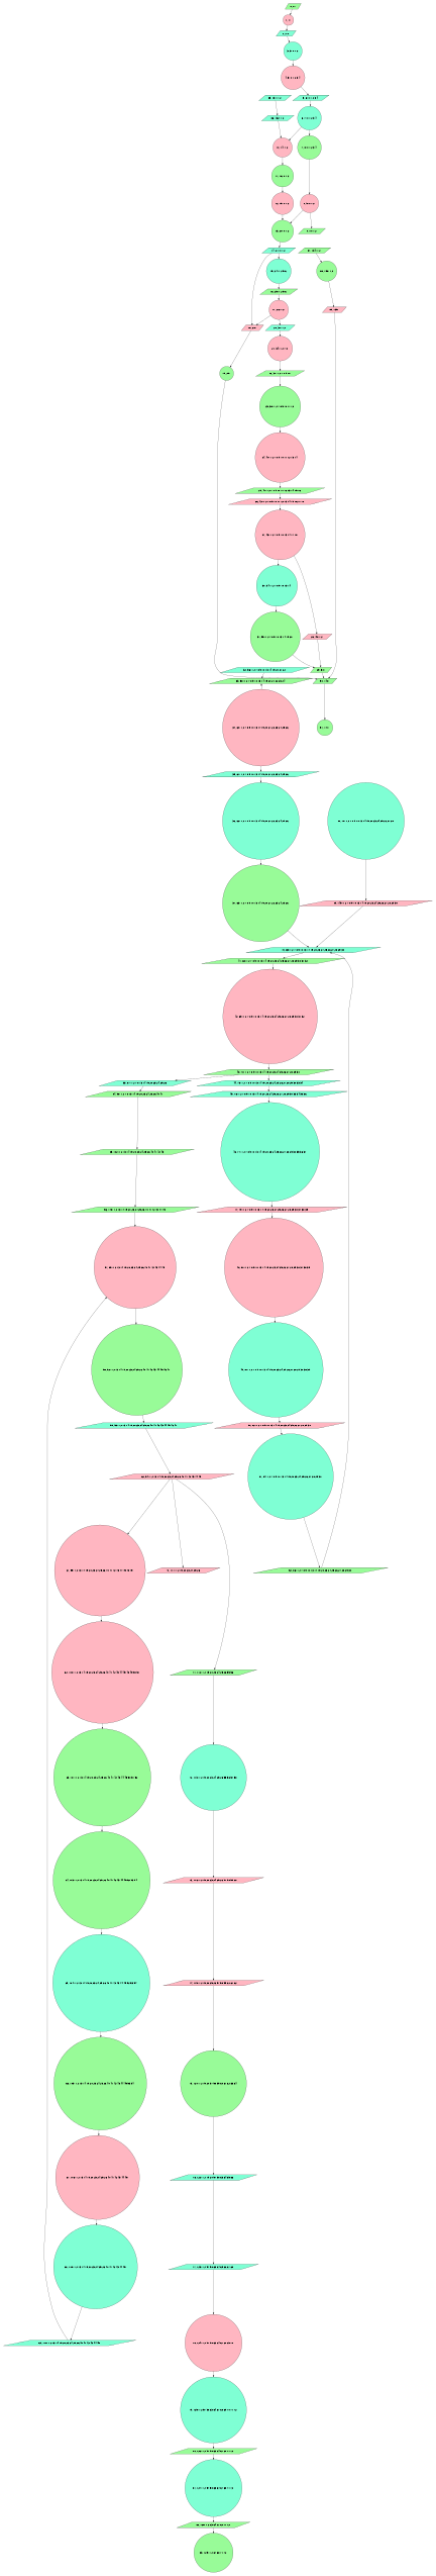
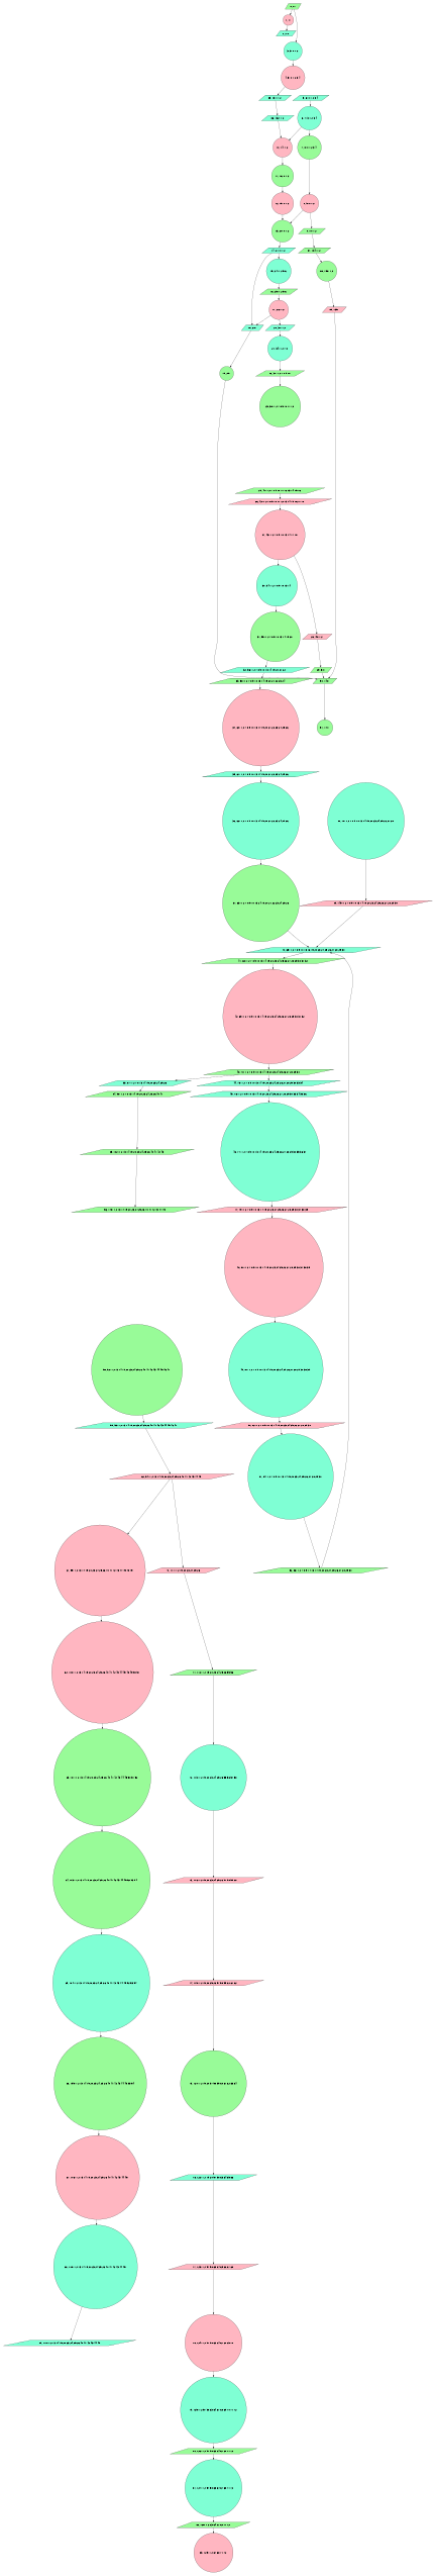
  digraph {
    node [fillcolor=palegreen shape=circle style=filled]
    n1 [label="0, 0: " shape=parallelogram]
    n2 [fillcolor=lightpink label="1, 1: "]
    n3 [fillcolor=aquamarine label="2, 2: 0 " shape=parallelogram]
    n4 [fillcolor=aquamarine label="3, 3: 0 1 2 "]
    n5 [fillcolor=lightpink label="4, 5: 0 1 2 3 4 "]
    n6 [fillcolor=aquamarine label="5, 6: 0 1 2 3 4 " shape=parallelogram]
-   n7 [fillcolor=aquamarine label="6, 7: 0 1 2 3 4 "]
+   n7 [fillcolor=aquamarine label="6, 7: 3 1 2 3 4"]
    n8 [label="7, 8: 0 1 2 3 4 "]
    n9 [fillcolor=lightpink label="10, 14: 1 2 "]
    n10 [fillcolor=lightpink label="8, 9: 0 1 2 "]
    n11 [label="11, 16: 0 1 2 "]
    n12 [label="9, 10: 1 2 " shape=parallelogram]
    n13 [label="13, 20: 0 1 2 "]
    n14 [label="87, 134: 1 2 " shape=parallelogram]
    n15 [fillcolor=aquamarine label="14, 21: 0 1 2 " shape=parallelogram]
    n16 [label="88, 198: 1 2"]
    n17 [fillcolor=lightpink label="12, 19: 0 1 2 "]
    n18 [fillcolor=aquamarine label="15, 24: 1 2 5 6 "]
-   n19 [fillcolor=lightpink label="18, 28: " shape=parallelogram]
+   n19 [fillcolor=aquamarine label="18, 28: " shape=parallelogram]
    n20 [label="16, 25: 1 2 5 6 " shape=parallelogram]
    n21 [label="19, 29: "]
    n22 [fillcolor=lightpink label="17, 26: 1 2 "]
    n23 [fillcolor=aquamarine label="20, 31: 1 2 " shape=parallelogram]
-   n24 [fillcolor=lightpink label="21, 34: 1 2 7 8 "]
+   n24 [fillcolor=aquamarine label="21, 34: 1 2 7 8 "]
    n25 [label="90, 140: " shape=parallelogram]
    n26 [label="91, 141: "]
    n27 [label="22, 37: 1 2 7 8 9 10 " shape=parallelogram]
    n28 [label="23, 38: 1 2 7 8 9 10 11 12 "]
-   n29 [fillcolor=lightpink label="24, 40: 1 2 7 8 9 10 11 12 13 14 "]
    n30 [label="25, 41: 1 2 7 8 9 10 11 12 13 14 15 16 " shape=parallelogram]
    n31 [fillcolor=lightpink label="26, 42: 1 2 7 8 9 10 11 12 13 14 15 16 17 18 " shape=parallelogram]
    n32 [fillcolor=lightpink label="27, 43: 1 2 7 8 9 10 13 14 17 18 "]
    n33 [fillcolor=lightpink label="28, 49: 1 2 " shape=parallelogram]
    n34 [fillcolor=aquamarine label="30, 54: 1 2 7 8 9 10 13 14 "]
    n35 [label="29, 50: " shape=parallelogram]
    n36 [label="31, 55: 1 2 7 8 9 10 13 14 19 20 "]
    n37 [fillcolor=aquamarine label="32, 56: 1 2 7 8 9 10 13 14 19 20 21 22 " shape=parallelogram]
    n38 [label="33, 58: 1 2 7 8 9 10 13 14 19 20 21 22 23 24 " shape=parallelogram]
    n39 [fillcolor=lightpink label="34, 60: 1 2 7 8 9 10 13 14 19 20 21 22 23 24 25 26 "]
    n40 [fillcolor=aquamarine label="35, 61: 1 2 7 8 9 10 13 14 19 20 21 22 23 24 25 26 " shape=parallelogram]
    n41 [fillcolor=aquamarine label="36, 62: 1 2 7 8 9 10 13 14 19 20 21 22 23 24 25 26 "]
-   n42 [label="37, 63: 1 2 7 8 9 10 13 14 19 20 21 22 23 24 25 26 "]
-   n43 [fillcolor=aquamarine label="40, 65: 1 2 7 8 9 10 13 14 19 20 23 24 25 26 27 28 29 30 " shape=parallelogram]
+   n42 [label="37, 63: 1 2 7 8 9 10 13 24 19 20 21 22 23 24 25 26"]
+   n43 [fillcolor=aquamarine label="40, 65: 1 2 7 8 9 10 13 16 19 20 23 24 25 26 27 28 29 30" shape=parallelogram]
    n44 [fillcolor=aquamarine label="38, 78: 1 2 7 8 9 10 13 14 19 20 23 24 25 26 27 28 "]
    n45 [fillcolor=lightpink label="39, 145: 1 2 7 8 9 10 13 14 19 20 23 24 25 26 27 28 29 30 " shape=parallelogram]
    n46 [label="41, 68: 1 2 7 8 9 10 13 14 19 20 23 24 25 26 27 28 29 30 31 32 " shape=parallelogram]
    n47 [fillcolor=lightpink label="42, 69: 1 2 7 8 9 10 13 14 19 20 23 24 25 26 27 28 29 30 31 32 "]
    n48 [label="43, 70: 1 2 7 8 9 10 13 14 19 20 23 24 25 26 27 28 29 30 " shape=parallelogram]
    n49 [fillcolor=aquamarine label="44, 75: 1 2 7 8 9 10 13 14 19 20 23 24 25 26 27 28 29 30 33 34 " shape=parallelogram]
    n50 [fillcolor=aquamarine label="53, 87: 1 2 7 8 13 14 19 20 23 24 25 26 " shape=parallelogram]
    n51 [fillcolor=aquamarine label="45, 76: 1 2 7 8 9 10 13 14 19 20 23 24 25 26 27 28 29 30 33 34 35 36 " shape=parallelogram]
    n52 [label="54, 98: 1 2 7 8 13 14 19 20 23 24 25 26 40 41 " shape=parallelogram]
    n53 [fillcolor=aquamarine label="46, 77: 1 2 7 8 9 10 13 14 19 20 23 24 25 26 27 28 29 30 35 36 37 "]
    n54 [fillcolor=lightpink label="47, 79: 1 2 7 8 9 10 13 14 19 20 23 24 25 26 27 28 29 30 37 38 39 " shape=parallelogram]
    n55 [fillcolor=lightpink label="48, 80: 1 2 7 8 9 10 13 14 19 20 23 24 25 26 27 28 29 30 37 38 39 "]
    n56 [fillcolor=aquamarine label="49, 81: 1 2 7 8 9 10 13 14 19 20 23 24 25 26 27 28 29 30 38 39 "]
    n57 [fillcolor=lightpink label="50, 82: 1 2 7 8 9 10 13 14 19 20 23 24 25 26 27 28 29 30 " shape=parallelogram]
    n58 [fillcolor=aquamarine label="51, 84: 1 2 7 8 9 10 13 14 19 20 23 24 25 26 27 28 29 30 "]
-   n59 [label="52, 86: 1 2 7 8 9 10 13 14 19 20 23 24 25 26 27 28 29 30 " shape=parallelogram]
+   n59 [label="52, 86: 1 2 7 8 9 14 13 14 19 20 23 24 25 26 27 28 29 30" shape=parallelogram]
    n60 [label="55, 102: 1 2 13 14 19 20 23 24 25 26 40 41 42 43 " shape=parallelogram]
    n61 [label="56, 148: 1 2 13 14 19 20 23 24 25 26 40 41 42 43 44 45 " shape=parallelogram]
-   n62 [fillcolor=lightpink label="57, 89: 1 2 13 14 19 20 23 24 25 26 40 41 42 43 44 45 "]
    n63 [label="58, 92: 1 2 13 14 19 20 23 24 25 26 40 41 42 43 44 45 46 47 "]
    n64 [fillcolor=aquamarine label="59, 93: 1 2 13 14 19 20 23 24 25 26 40 41 42 43 44 45 46 47 " shape=parallelogram]
    n65 [fillcolor=lightpink label="60, 94: 1 2 13 14 19 20 23 24 25 26 40 41 42 43 44 45 " shape=parallelogram]
    n66 [fillcolor=lightpink label="61, 99: 1 2 13 14 19 20 23 24 25 26 40 41 42 43 44 45 48 49 "]
    n67 [fillcolor=lightpink label="70, 111: 1 2 19 20 23 24 25 26 " shape=parallelogram]
    n68 [fillcolor=lightpink label="62, 100: 1 2 13 14 19 20 23 24 25 26 40 41 42 43 44 45 48 49 50 51 "]
    n69 [label="71, 112: 1 2 19 20 23 24 25 26 55 56 " shape=parallelogram]
    n70 [label="63, 101: 1 2 13 14 19 20 23 24 25 26 40 41 42 43 44 45 50 51 52 "]
    n71 [label="64, 103: 1 2 13 14 19 20 23 24 25 26 40 41 42 43 44 45 52 53 54 "]
    n72 [fillcolor=aquamarine label="65, 104: 1 2 13 14 19 20 23 24 25 26 40 41 42 43 44 45 52 53 54 "]
-   n73 [label="66, 105: 1 2 13 14 19 20 23 24 25 26 40 41 42 43 44 45 53 54 "]
+   n73 [label="66, 195: 1 2 13 14 19 20 23 24 25 26 40 41 42 43 44 45 53 54"]
    n74 [fillcolor=lightpink label="67, 106: 1 2 13 14 19 20 23 24 25 26 40 41 42 43 44 45 "]
    n75 [fillcolor=aquamarine label="68, 108: 1 2 13 14 19 20 23 24 25 26 40 41 42 43 44 45 "]
-   n76 [fillcolor=aquamarine label="69, 110: 1 2 13 14 19 20 23 24 25 26 40 41 42 43 44 45 " shape=parallelogram]
+   n76 [fillcolor=aquamarine label="89, 110: 1 2 13 14 19 20 23 24 25 26 40 41 42 43 44 45" shape=parallelogram]
    n77 [fillcolor=aquamarine label="72, 113: 1 2 19 20 23 24 25 26 55 56 57 58 "]
    n78 [fillcolor=lightpink label="73, 116: 1 2 19 20 23 24 25 26 57 58 59 60 " shape=parallelogram]
    n79 [fillcolor=lightpink label="74, 119: 1 2 19 20 25 26 57 58 59 60 61 62 " shape=parallelogram]
    n80 [label="75, 120: 1 2 19 20 57 58 59 60 61 62 63 64 "]
    n81 [fillcolor=aquamarine label="76, 122: 1 2 19 20 57 58 63 64 65 66 " shape=parallelogram]
-   n82 [fillcolor=aquamarine label="77, 123: 1 2 57 58 63 64 65 66 67 68 " shape=parallelogram]
+   n82 [fillcolor=lightpink label="77, 123: 1 2 57 58 63 64 65 66 67 68 " shape=parallelogram]
    n83 [fillcolor=lightpink label="78, 124: 1 2 57 58 63 64 67 68 69 70 "]
    n84 [fillcolor=aquamarine label="79, 125: 1 2 57 58 63 64 67 68 69 70 71 72 "]
    n85 [label="80, 126: 1 2 57 58 63 64 67 68 71 72 " shape=parallelogram]
    n86 [fillcolor=aquamarine label="81, 127: 1 2 57 58 63 64 67 68 71 72 "]
    n87 [label="82, 128: 1 2 63 64 67 68 71 72 " shape=parallelogram]
-   n88 [label="83, 129: 1 2 67 68 71 72 "]
+   n88 [fillcolor=lightpink label="83, 129: 1 2 67 68 71 72 "]
    n89 [fillcolor=aquamarine label="85, 131: 1 2 " shape=parallelogram]
    n90 [fillcolor=aquamarine label="86, 132: 1 2 " shape=parallelogram]
    n91 [fillcolor=lightpink label="89, 139: " shape=parallelogram]
    n1 -> n2
    n2 -> n3
-   n3 -> n4
+   n1 -> n4
    n4 -> n5
-   n5 -> n6
+   n5 -> n89
    n6 -> n7
    n7 -> n8
    n7 -> n9
    n8 -> n10
    n9 -> n11
    n10 -> n12
    n10 -> n13
    n11 -> n17
+   n12 -> n14
    n13 -> n15
    n14 -> n16
    n15 -> n18
    n15 -> n19
    n16 -> n91
    n17 -> n13
    n18 -> n20
    n19 -> n21
    n20 -> n22
    n21 -> n25
    n22 -> n19
    n22 -> n23
    n23 -> n24
    n24 -> n27
    n25 -> n26
    n27 -> n28
-   n28 -> n29
-   n29 -> n30
    n30 -> n31
    n31 -> n32
    n32 -> n33
    n32 -> n34
    n33 -> n35
    n34 -> n36
    n35 -> n25
-   n36 -> n35
+   n36 -> n37
    n37 -> n38
-   n39 -> n38
+   n38 -> n39
    n39 -> n40
    n40 -> n41
    n41 -> n42
    n42 -> n43
    n43 -> n46
    n44 -> n45
    n45 -> n43
    n46 -> n47
    n47 -> n48
    n48 -> n49
    n48 -> n50
    n49 -> n51
    n50 -> n52
    n51 -> n53
    n52 -> n60
    n53 -> n54
    n54 -> n55
    n55 -> n56
    n56 -> n57
    n57 -> n58
    n58 -> n59
    n59 -> n43
    n60 -> n61
-   n61 -> n62
-   n62 -> n63
    n63 -> n64
    n64 -> n65
    n65 -> n66
    n65 -> n67
    n66 -> n68
-   n65 -> n69
+   n67 -> n69
    n68 -> n70
    n69 -> n77
    n70 -> n71
    n71 -> n72
    n72 -> n73
    n73 -> n74
    n74 -> n75
    n75 -> n76
-   n76 -> n62
    n77 -> n78
    n78 -> n79
    n79 -> n80
    n80 -> n81
    n81 -> n82
    n82 -> n83
    n83 -> n84
    n84 -> n85
    n85 -> n86
    n86 -> n87
    n87 -> n88
    n89 -> n90
    n90 -> n9
    n91 -> n25
  }
